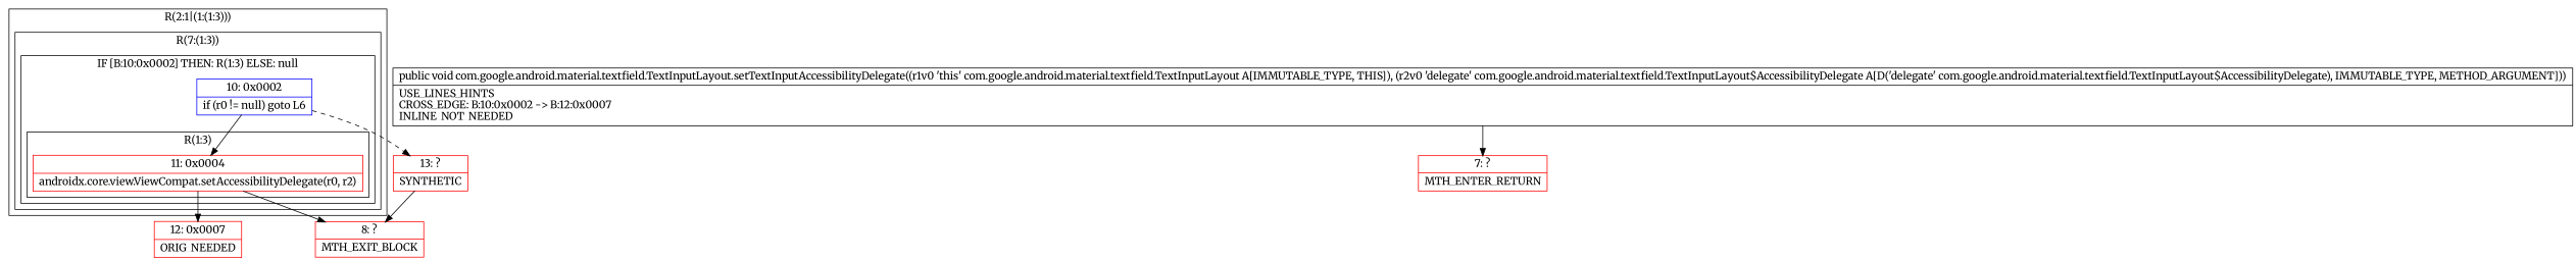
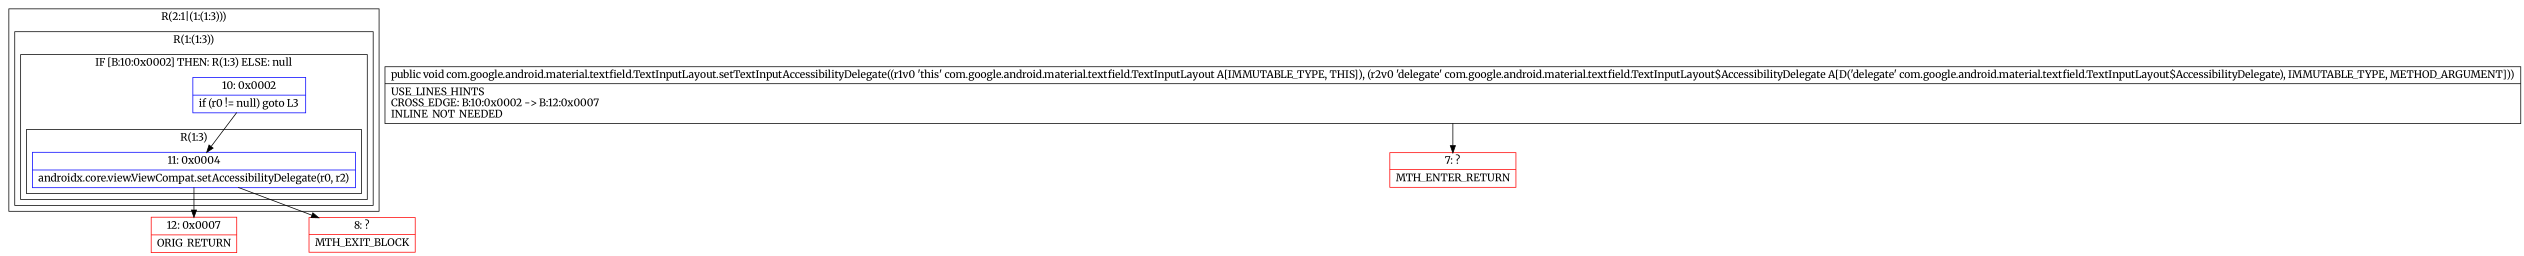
  digraph {
    fontname=Merriweather
    node [color=red fontname=Merriweather shape=record]
    edge [fontname=Merriweather]
-   n1 [label="{11\:\ 0x0004|androidx.core.view.ViewCompat.setAccessibilityDelegate(r0, r2)\l}"]
-   n2 [color=blue label="{10\:\ 0x0002|if (r0 != null) goto L6\l}"]
-   n3 [label="{12\:\ 0x0007|ORIG_NEEDED\l}"]
+   n1 [color=blue label="{11\:\ 0x0004|androidx.core.view.ViewCompat.setAccessibilityDelegate(r0, r2)\l}"]
+   n2 [color=blue label="{10\:\ 0x0002|if (r0 != null) goto L3\l}"]
+   n3 [label="{12\:\ 0x0007|ORIG_RETURN\l}"]
    n4 [label="{8\:\ ?|MTH_EXIT_BLOCK\l}"]
-   n5 [label="{13\:\ ?|SYNTHETIC\l}"]
    n6 [label="{7\:\ ?|MTH_ENTER_RETURN\l}"]
    n7 [label="{public void com.google.android.material.textfield.TextInputLayout.setTextInputAccessibilityDelegate((r1v0 'this' com.google.android.material.textfield.TextInputLayout A[IMMUTABLE_TYPE, THIS]), (r2v0 'delegate' com.google.android.material.textfield.TextInputLayout$AccessibilityDelegate A[D('delegate' com.google.android.material.textfield.TextInputLayout$AccessibilityDelegate), IMMUTABLE_TYPE, METHOD_ARGUMENT]))  | USE_LINES_HINTS\lCROSS_EDGE: B:10:0x0002 \-\> B:12:0x0007\lINLINE_NOT_NEEDED\l}" color=""]
    subgraph cluster_1 {
      label="R(2:1|(1:(1:3)))"
      subgraph cluster_2 {
-       label="R(7:(1:3))"
+       label="R(1:(1:3))"
        subgraph cluster_3 {
          label="IF [B:10:0x0002] THEN: R(1:3) ELSE: null"
          n2
          subgraph cluster_4 {
            label="R(1:3)"
            n1
          }
        }
      }
    }
    n1 -> n3
    n1 -> n4
    n2 -> n1
-   n2 -> n5 [style=dashed]
-   n5 -> n4
    n7 -> n6
  }
